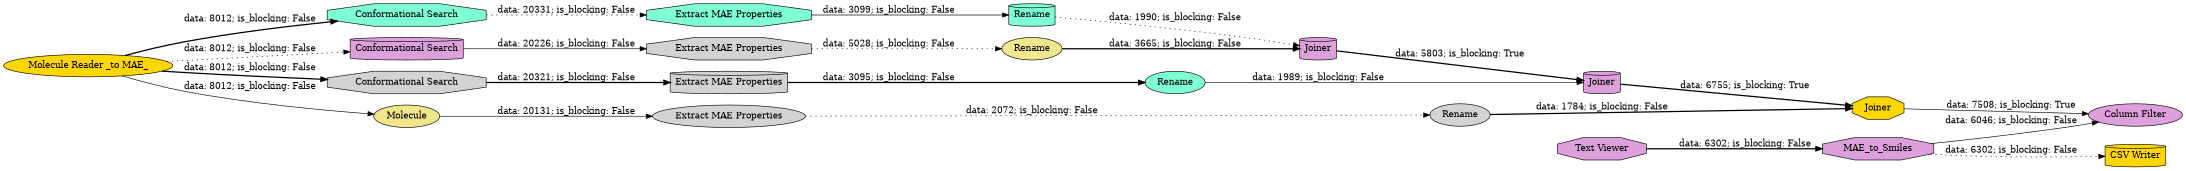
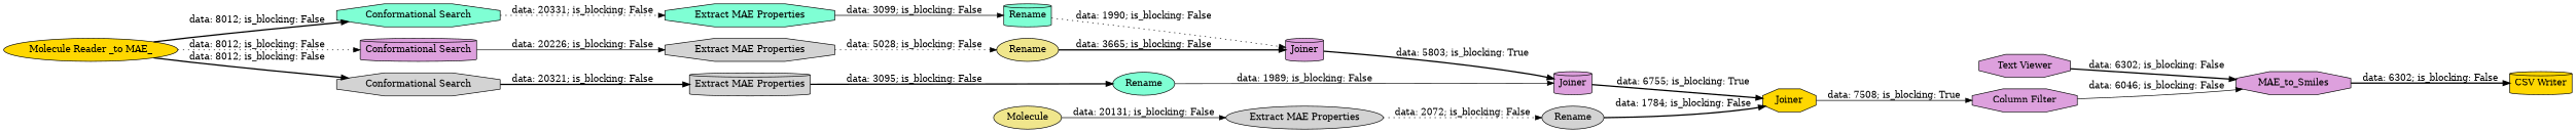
  digraph {
    rankdir=LR
    node [fillcolor=plum shape=octagon style=filled]
    edge [style=bold]
    n1 [label=MAE_to_Smiles]
    n2 [fillcolor=gold label="CSV Writer" shape=cylinder]
    n3 [label="Text Viewer"]
    n4 [fillcolor=aquamarine label="Conformational Search"]
    n5 [fillcolor=aquamarine label="Extract MAE Properties"]
    n6 [fillcolor=aquamarine label=Rename shape=cylinder]
    n7 [fillcolor=gold label=Joiner]
-   n8 [label="Column Filter" shape=ellipse]
+   n8 [label="Column Filter"]
    n9 [fillcolor=khaki label=Rename shape=ellipse]
    n10 [label=Joiner shape=cylinder]
    n11 [label=Joiner shape=cylinder]
    n12 [fillcolor=gold label="Molecule Reader _to MAE_" shape=ellipse]
    n13 [label="Conformational Search" shape=cylinder]
    n14 [fillcolor=lightgrey label="Conformational Search"]
    n15 [fillcolor=khaki label=Molecule shape=ellipse]
    n16 [fillcolor=lightgrey label="Extract MAE Properties"]
    n17 [fillcolor=lightgrey label="Extract MAE Properties" shape=cylinder]
    n18 [fillcolor=lightgrey label="Extract MAE Properties" shape=ellipse]
    n19 [fillcolor=lightgrey label=Rename shape=ellipse]
    n20 [fillcolor=aquamarine label=Rename shape=ellipse]
-   n1 -> n2 [label="data: 6302; is_blocking: False" style=dotted]
+   n1 -> n2 [label="data: 6302; is_blocking: False"]
    n3 -> n1 [label="data: 6302; is_blocking: False"]
    n4 -> n5 [label="data: 20331; is_blocking: False" style=dotted]
    n5 -> n6 [label="data: 3099; is_blocking: False" style=solid]
    n6 -> n10 [label="data: 1990; is_blocking: False" style=dotted]
    n7 -> n8 [label="data: 7508; is_blocking: True" style=solid]
-   n1 -> n8 [label="data: 6046; is_blocking: False" style=solid]
+   n8 -> n1 [label="data: 6046; is_blocking: False" style=solid]
    n9 -> n10 [label="data: 3665; is_blocking: False"]
    n10 -> n11 [label="data: 5803; is_blocking: True"]
    n11 -> n7 [label="data: 6755; is_blocking: True"]
    n12 -> n4 [label="data: 8012; is_blocking: False"]
    n12 -> n13 [label="data: 8012; is_blocking: False" style=dotted]
    n12 -> n14 [label="data: 8012; is_blocking: False"]
-   n12 -> n15 [label="data: 8012; is_blocking: False" style=solid]
    n13 -> n16 [label="data: 20226; is_blocking: False" style=solid]
    n14 -> n17 [label="data: 20321; is_blocking: False"]
    n15 -> n18 [label="data: 20131; is_blocking: False" style=solid]
    n16 -> n9 [label="data: 5028; is_blocking: False" style=dotted]
    n17 -> n20 [label="data: 3095; is_blocking: False"]
    n18 -> n19 [label="data: 2072; is_blocking: False" style=dotted]
    n19 -> n7 [label="data: 1784; is_blocking: False"]
    n20 -> n11 [label="data: 1989; is_blocking: False" style=solid]
  }
